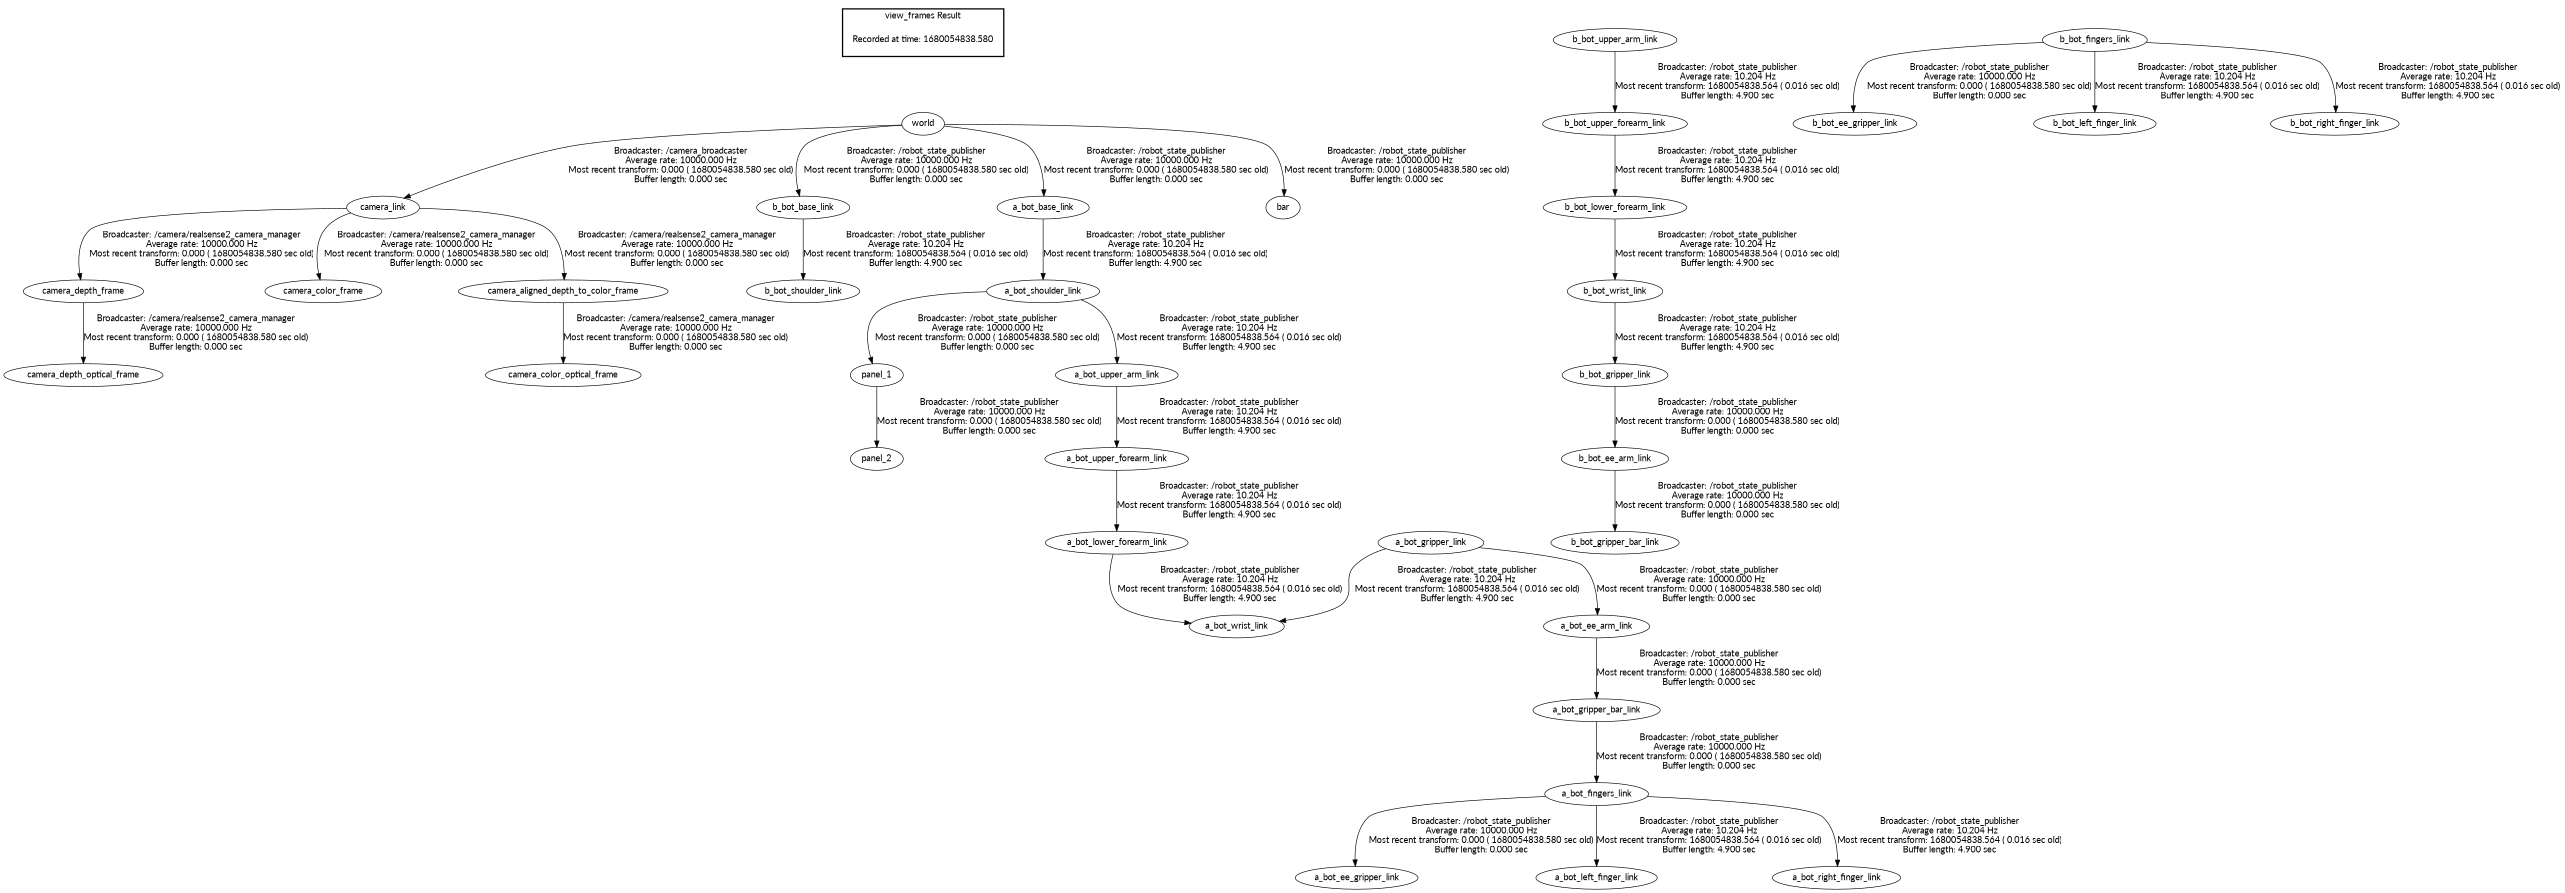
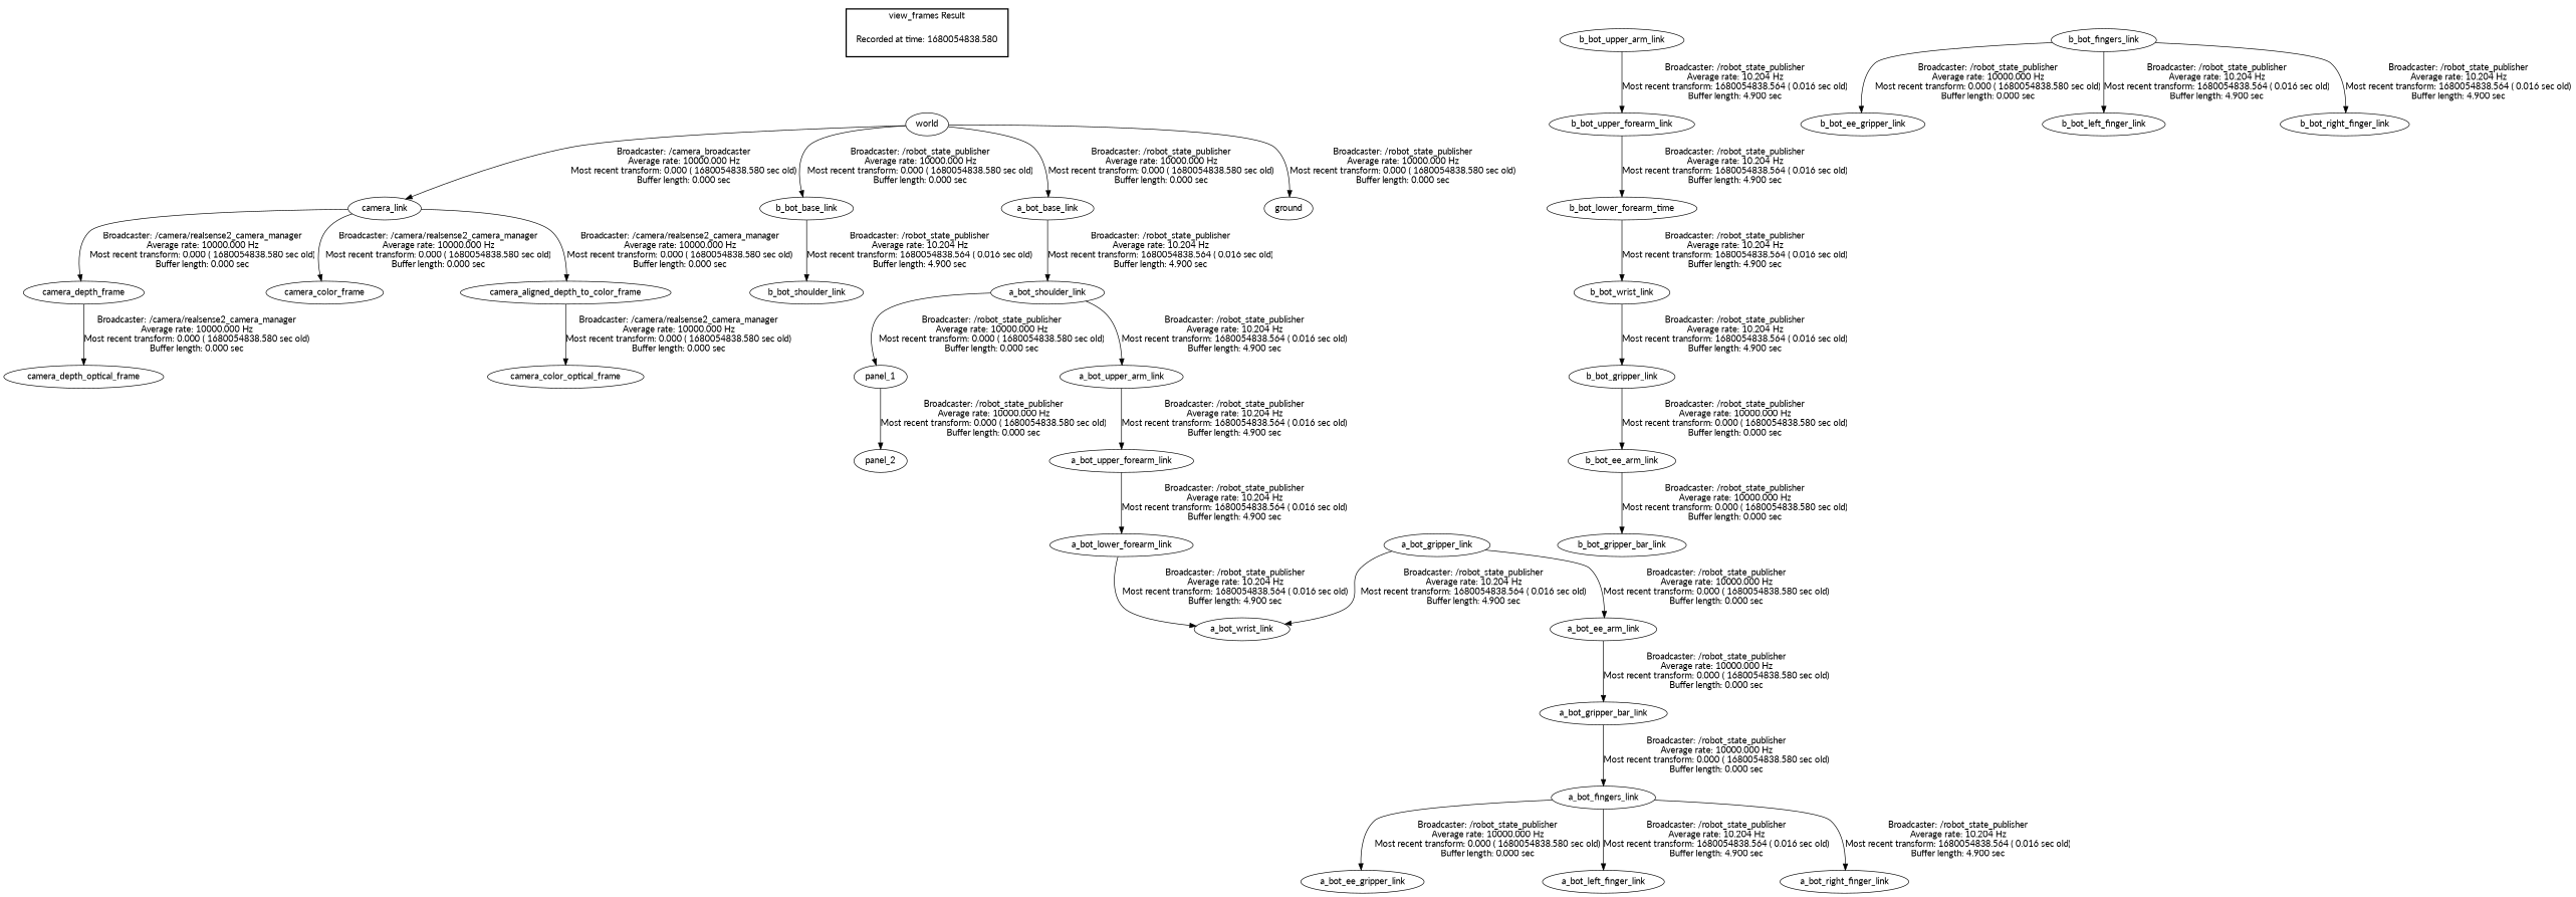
  digraph {
    fontname=Lato
    node [fontname=Lato]
    edge [fontname=Lato]
    "Recorded at time: 1680054838.580" [shape=plaintext]
    world
    camera_link
    b_bot_base_link
    a_bot_base_link
-   ground [label=bar]
+   ground
    camera_depth_frame
    camera_color_frame
    camera_aligned_depth_to_color_frame
    b_bot_shoulder_link
    a_bot_shoulder_link
    panel_1
    panel_2
    camera_depth_optical_frame
    camera_color_optical_frame
    a_bot_upper_arm_link
    a_bot_gripper_link
    a_bot_ee_arm_link
    a_bot_wrist_link
    a_bot_gripper_bar_link
    a_bot_fingers_link
    a_bot_ee_gripper_link
    a_bot_left_finger_link
    a_bot_right_finger_link
    b_bot_gripper_link
    b_bot_ee_arm_link
    b_bot_gripper_bar_link
    b_bot_wrist_link
    b_bot_fingers_link
    b_bot_ee_gripper_link
    b_bot_left_finger_link
    b_bot_right_finger_link
    a_bot_upper_forearm_link
    a_bot_lower_forearm_link
    b_bot_upper_arm_link
    b_bot_upper_forearm_link
-   b_bot_lower_forearm_link
+   b_bot_lower_forearm_link [label=b_bot_lower_forearm_time]
    subgraph cluster_1 {
      color=black
      label="view_frames Result"
      style=bold
      "Recorded at time: 1680054838.580"
    }
    "Recorded at time: 1680054838.580" -> world [style=invis]
    world -> camera_link [label="Broadcaster: /camera_broadcaster\nAverage rate: 10000.000 Hz\nMost recent transform: 0.000 ( 1680054838.580 sec old)\nBuffer length: 0.000 sec\n"]
    world -> b_bot_base_link [label="Broadcaster: /robot_state_publisher\nAverage rate: 10000.000 Hz\nMost recent transform: 0.000 ( 1680054838.580 sec old)\nBuffer length: 0.000 sec\n"]
    world -> a_bot_base_link [label="Broadcaster: /robot_state_publisher\nAverage rate: 10000.000 Hz\nMost recent transform: 0.000 ( 1680054838.580 sec old)\nBuffer length: 0.000 sec\n"]
    world -> ground [label="Broadcaster: /robot_state_publisher\nAverage rate: 10000.000 Hz\nMost recent transform: 0.000 ( 1680054838.580 sec old)\nBuffer length: 0.000 sec\n"]
    camera_link -> camera_depth_frame [label="Broadcaster: /camera/realsense2_camera_manager\nAverage rate: 10000.000 Hz\nMost recent transform: 0.000 ( 1680054838.580 sec old)\nBuffer length: 0.000 sec\n"]
    camera_link -> camera_color_frame [label="Broadcaster: /camera/realsense2_camera_manager\nAverage rate: 10000.000 Hz\nMost recent transform: 0.000 ( 1680054838.580 sec old)\nBuffer length: 0.000 sec\n"]
    camera_link -> camera_aligned_depth_to_color_frame [label="Broadcaster: /camera/realsense2_camera_manager\nAverage rate: 10000.000 Hz\nMost recent transform: 0.000 ( 1680054838.580 sec old)\nBuffer length: 0.000 sec\n"]
    b_bot_base_link -> b_bot_shoulder_link [label="Broadcaster: /robot_state_publisher\nAverage rate: 10.204 Hz\nMost recent transform: 1680054838.564 ( 0.016 sec old)\nBuffer length: 4.900 sec\n"]
    a_bot_base_link -> a_bot_shoulder_link [label="Broadcaster: /robot_state_publisher\nAverage rate: 10.204 Hz\nMost recent transform: 1680054838.564 ( 0.016 sec old)\nBuffer length: 4.900 sec\n"]
    camera_depth_frame -> camera_depth_optical_frame [label="Broadcaster: /camera/realsense2_camera_manager\nAverage rate: 10000.000 Hz\nMost recent transform: 0.000 ( 1680054838.580 sec old)\nBuffer length: 0.000 sec\n"]
    camera_aligned_depth_to_color_frame -> camera_color_optical_frame [label="Broadcaster: /camera/realsense2_camera_manager\nAverage rate: 10000.000 Hz\nMost recent transform: 0.000 ( 1680054838.580 sec old)\nBuffer length: 0.000 sec\n"]
    a_bot_shoulder_link -> panel_1 [label="Broadcaster: /robot_state_publisher\nAverage rate: 10000.000 Hz\nMost recent transform: 0.000 ( 1680054838.580 sec old)\nBuffer length: 0.000 sec\n"]
    a_bot_shoulder_link -> a_bot_upper_arm_link [label="Broadcaster: /robot_state_publisher\nAverage rate: 10.204 Hz\nMost recent transform: 1680054838.564 ( 0.016 sec old)\nBuffer length: 4.900 sec\n"]
    panel_1 -> panel_2 [label="Broadcaster: /robot_state_publisher\nAverage rate: 10000.000 Hz\nMost recent transform: 0.000 ( 1680054838.580 sec old)\nBuffer length: 0.000 sec\n"]
    a_bot_upper_arm_link -> a_bot_upper_forearm_link [label="Broadcaster: /robot_state_publisher\nAverage rate: 10.204 Hz\nMost recent transform: 1680054838.564 ( 0.016 sec old)\nBuffer length: 4.900 sec\n"]
    a_bot_gripper_link -> a_bot_ee_arm_link [label="Broadcaster: /robot_state_publisher\nAverage rate: 10000.000 Hz\nMost recent transform: 0.000 ( 1680054838.580 sec old)\nBuffer length: 0.000 sec\n"]
    a_bot_gripper_link -> a_bot_wrist_link [label="Broadcaster: /robot_state_publisher\nAverage rate: 10.204 Hz\nMost recent transform: 1680054838.564 ( 0.016 sec old)\nBuffer length: 4.900 sec\n"]
    a_bot_ee_arm_link -> a_bot_gripper_bar_link [label="Broadcaster: /robot_state_publisher\nAverage rate: 10000.000 Hz\nMost recent transform: 0.000 ( 1680054838.580 sec old)\nBuffer length: 0.000 sec\n"]
    a_bot_gripper_bar_link -> a_bot_fingers_link [label="Broadcaster: /robot_state_publisher\nAverage rate: 10000.000 Hz\nMost recent transform: 0.000 ( 1680054838.580 sec old)\nBuffer length: 0.000 sec\n"]
    a_bot_fingers_link -> a_bot_ee_gripper_link [label="Broadcaster: /robot_state_publisher\nAverage rate: 10000.000 Hz\nMost recent transform: 0.000 ( 1680054838.580 sec old)\nBuffer length: 0.000 sec\n"]
    a_bot_fingers_link -> a_bot_left_finger_link [label="Broadcaster: /robot_state_publisher\nAverage rate: 10.204 Hz\nMost recent transform: 1680054838.564 ( 0.016 sec old)\nBuffer length: 4.900 sec\n"]
    a_bot_fingers_link -> a_bot_right_finger_link [label="Broadcaster: /robot_state_publisher\nAverage rate: 10.204 Hz\nMost recent transform: 1680054838.564 ( 0.016 sec old)\nBuffer length: 4.900 sec\n"]
    b_bot_gripper_link -> b_bot_ee_arm_link [label="Broadcaster: /robot_state_publisher\nAverage rate: 10000.000 Hz\nMost recent transform: 0.000 ( 1680054838.580 sec old)\nBuffer length: 0.000 sec\n"]
    b_bot_ee_arm_link -> b_bot_gripper_bar_link [label="Broadcaster: /robot_state_publisher\nAverage rate: 10000.000 Hz\nMost recent transform: 0.000 ( 1680054838.580 sec old)\nBuffer length: 0.000 sec\n"]
    b_bot_wrist_link -> b_bot_gripper_link [label="Broadcaster: /robot_state_publisher\nAverage rate: 10.204 Hz\nMost recent transform: 1680054838.564 ( 0.016 sec old)\nBuffer length: 4.900 sec\n"]
    b_bot_fingers_link -> b_bot_ee_gripper_link [label="Broadcaster: /robot_state_publisher\nAverage rate: 10000.000 Hz\nMost recent transform: 0.000 ( 1680054838.580 sec old)\nBuffer length: 0.000 sec\n"]
    b_bot_fingers_link -> b_bot_left_finger_link [label="Broadcaster: /robot_state_publisher\nAverage rate: 10.204 Hz\nMost recent transform: 1680054838.564 ( 0.016 sec old)\nBuffer length: 4.900 sec\n"]
    b_bot_fingers_link -> b_bot_right_finger_link [label="Broadcaster: /robot_state_publisher\nAverage rate: 10.204 Hz\nMost recent transform: 1680054838.564 ( 0.016 sec old)\nBuffer length: 4.900 sec\n"]
    a_bot_upper_forearm_link -> a_bot_lower_forearm_link [label="Broadcaster: /robot_state_publisher\nAverage rate: 10.204 Hz\nMost recent transform: 1680054838.564 ( 0.016 sec old)\nBuffer length: 4.900 sec\n"]
    a_bot_lower_forearm_link -> a_bot_wrist_link [label="Broadcaster: /robot_state_publisher\nAverage rate: 10.204 Hz\nMost recent transform: 1680054838.564 ( 0.016 sec old)\nBuffer length: 4.900 sec\n"]
    b_bot_upper_arm_link -> b_bot_upper_forearm_link [label="Broadcaster: /robot_state_publisher\nAverage rate: 10.204 Hz\nMost recent transform: 1680054838.564 ( 0.016 sec old)\nBuffer length: 4.900 sec\n"]
    b_bot_upper_forearm_link -> b_bot_lower_forearm_link [label="Broadcaster: /robot_state_publisher\nAverage rate: 10.204 Hz\nMost recent transform: 1680054838.564 ( 0.016 sec old)\nBuffer length: 4.900 sec\n"]
    b_bot_lower_forearm_link -> b_bot_wrist_link [label="Broadcaster: /robot_state_publisher\nAverage rate: 10.204 Hz\nMost recent transform: 1680054838.564 ( 0.016 sec old)\nBuffer length: 4.900 sec\n"]
  }
